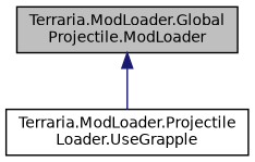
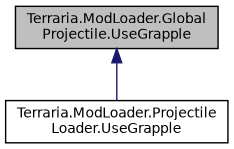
  digraph {
    rankdir=TB
    node [color=black fontname=Helvetica fontsize=10 shape=record style=filled]
-   n1 [fillcolor=grey75 fontcolor=black height=0.2 label="Terraria.ModLoader.Global\lProjectile.ModLoader" width=0.4]
+   n1 [fillcolor=grey75 fontcolor=black height=0.2 label="Terraria.ModLoader.Global\lProjectile.UseGrapple" width=0.4]
    n2 [fillcolor=white height=0.2 label="Terraria.ModLoader.Projectile\lLoader.UseGrapple" width=0.4]
    n1 -> n2 [color=midnightblue dir=back fontname=Helvetica fontsize=10 labelfontname=Helvetica labelfontsize=10 style=solid]
  }
